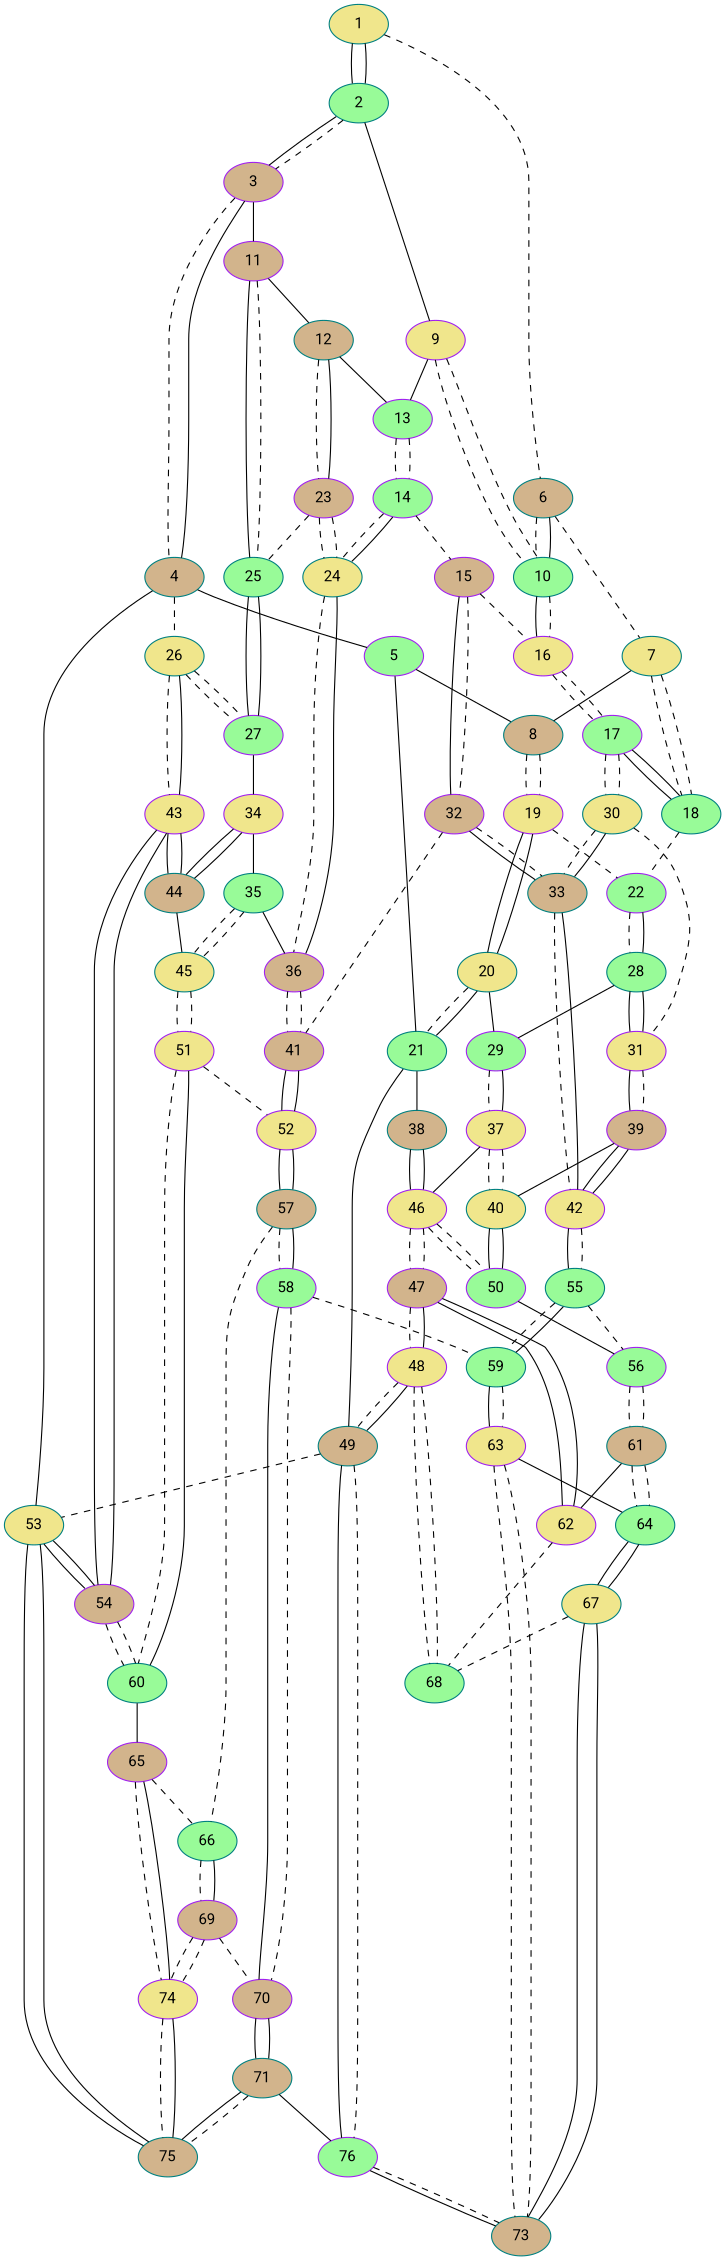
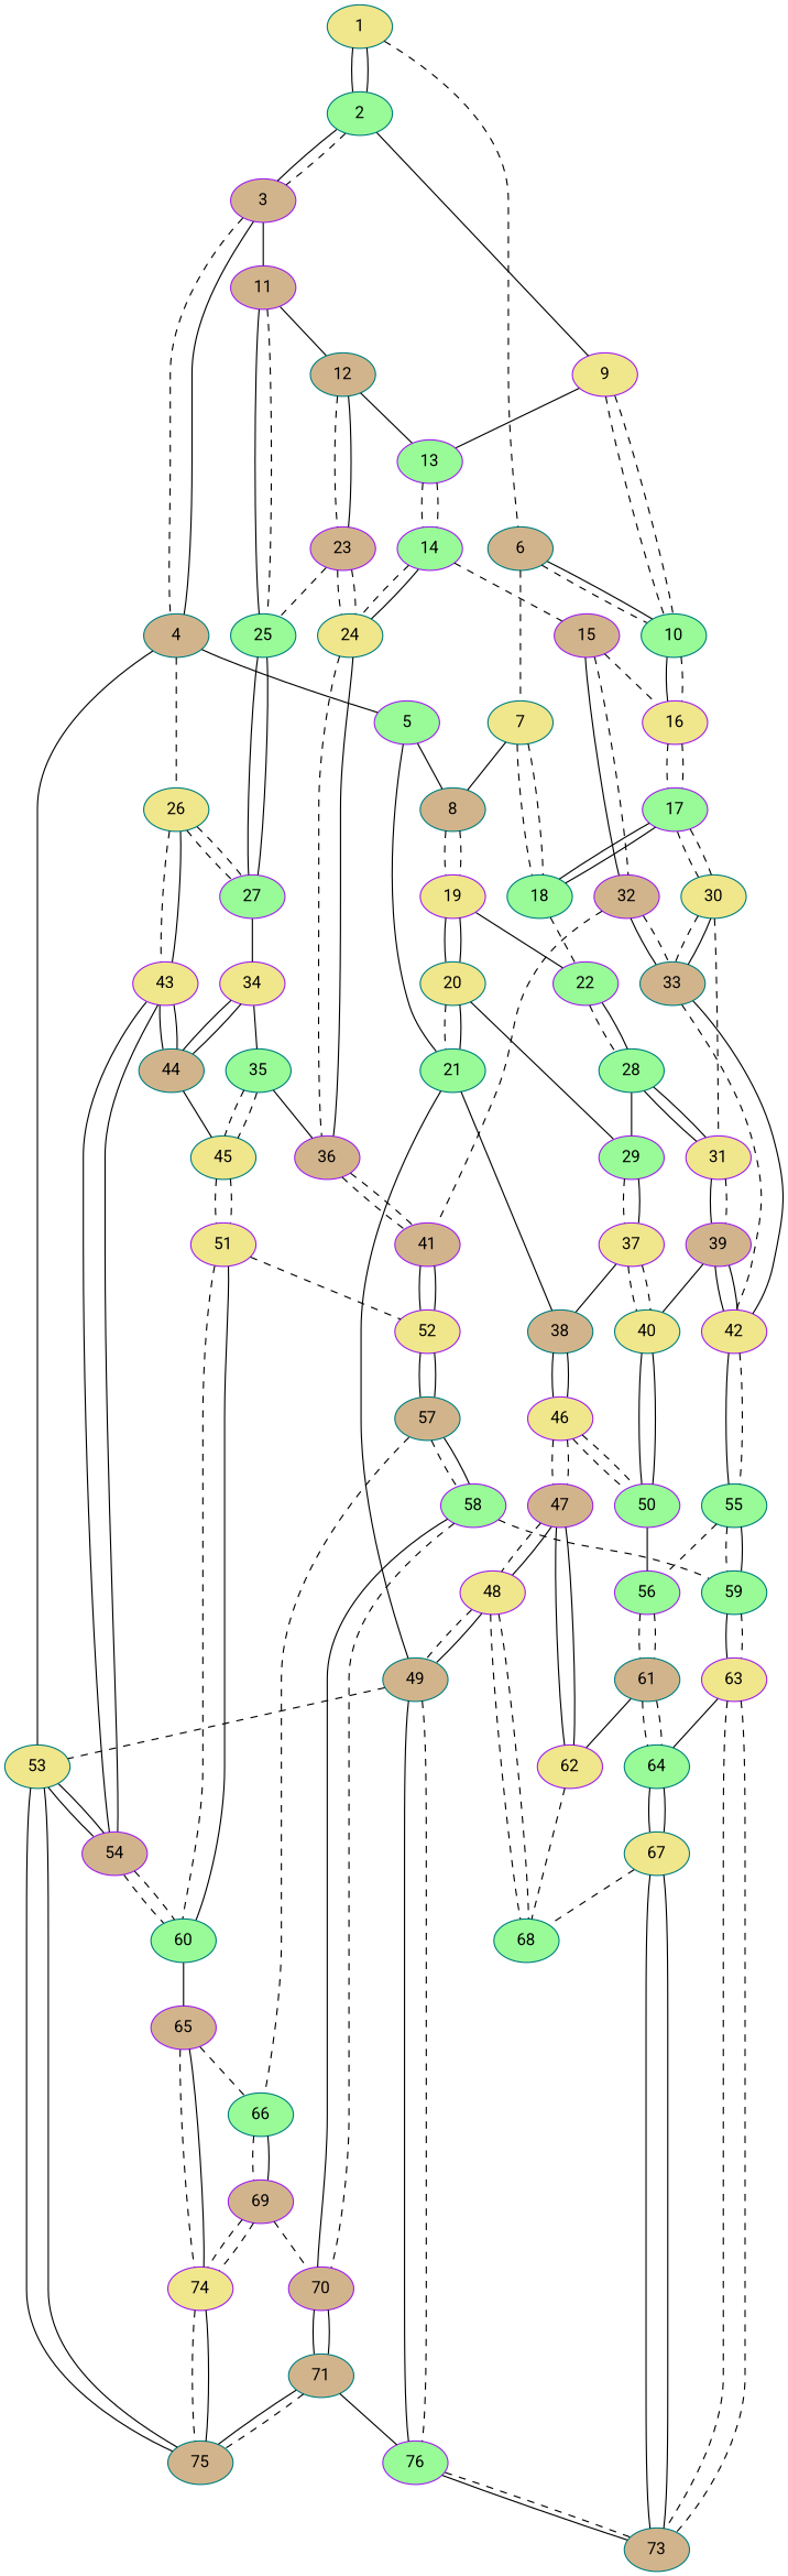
  graph {
    fontname=Roboto
    node [color=purple fillcolor=tan fontname=Roboto style=filled]
    edge [fontname=Roboto style=solid]
    1 [color=teal fillcolor=khaki]
    2 [color=teal fillcolor=palegreen]
    6 [color=teal]
    3
    9 [fillcolor=khaki]
    7 [color=teal fillcolor=khaki]
    10 [color=teal fillcolor=palegreen]
    4 [color=teal]
    11
    13 [fillcolor=palegreen]
    5 [fillcolor=palegreen]
    26 [color=teal fillcolor=khaki]
    53 [color=teal fillcolor=khaki]
    12 [color=teal]
    25 [color=teal fillcolor=palegreen]
    8 [color=teal]
    21 [color=teal fillcolor=palegreen]
    27 [fillcolor=palegreen]
    43 [fillcolor=khaki]
    54
    75 [color=teal]
    19 [fillcolor=khaki]
    38 [color=teal]
    49 [color=teal]
    18 [color=teal fillcolor=palegreen]
    16 [fillcolor=khaki]
    22 [fillcolor=palegreen]
    20 [color=teal fillcolor=khaki]
    14 [fillcolor=palegreen]
    17 [fillcolor=palegreen]
    23
    24 [color=teal fillcolor=khaki]
    15
    32
    36
    33 [color=teal]
    41
    30 [color=teal fillcolor=khaki]
    31 [fillcolor=khaki]
    28 [color=teal fillcolor=palegreen]
    29 [fillcolor=palegreen]
    37 [fillcolor=khaki]
    46 [fillcolor=khaki]
    n44 [fillcolor=palegreen label=76]
    34 [fillcolor=khaki]
    44 [color=teal]
    35 [color=teal fillcolor=palegreen]
    39
    40 [color=teal fillcolor=khaki]
    42 [fillcolor=khaki]
    52 [fillcolor=khaki]
    55 [color=teal fillcolor=palegreen]
    45 [color=teal fillcolor=khaki]
    51 [fillcolor=khaki]
    50 [fillcolor=palegreen]
    47
    56 [fillcolor=palegreen]
    57 [color=teal]
    59 [color=teal fillcolor=palegreen]
    60 [color=teal fillcolor=palegreen]
    48 [fillcolor=khaki]
    62 [fillcolor=khaki]
    68 [color=teal fillcolor=palegreen]
    73 [color=teal]
    61 [color=teal]
    65
    58 [fillcolor=palegreen]
    66 [color=teal fillcolor=palegreen]
    63 [fillcolor=khaki]
    64 [color=teal fillcolor=palegreen]
    70
    69
    71 [color=teal]
    74 [fillcolor=khaki]
    67 [color=teal fillcolor=khaki]
    1 -- 2
    1 -- 2
    1 -- 6 [style=dashed]
    2 -- 3
    2 -- 3 [style=dashed]
    2 -- 9
    6 -- 7 [style=dashed]
    6 -- 10 [style=dashed]
    6 -- 10
    3 -- 4 [style=dashed]
    3 -- 4
    3 -- 11
    9 -- 10 [style=dashed]
    9 -- 10 [style=dashed]
    9 -- 13
    7 -- 8
    7 -- 18 [style=dashed]
    7 -- 18 [style=dashed]
    10 -- 16
    10 -- 16 [style=dashed]
    4 -- 5
    4 -- 26 [style=dashed]
    4 -- 53
    11 -- 12
    11 -- 25
    11 -- 25 [style=dashed]
    13 -- 14 [style=dashed]
    13 -- 14 [style=dashed]
    5 -- 8
    5 -- 21
    26 -- 27 [style=dashed]
    26 -- 27 [style=dashed]
    26 -- 43 [style=dashed]
    26 -- 43
    53 -- 54
    53 -- 54
    53 -- 75
    53 -- 75
    12 -- 13
    12 -- 23 [style=dashed]
    12 -- 23
    25 -- 27
    25 -- 27
    8 -- 19 [style=dashed]
    8 -- 19 [style=dashed]
    21 -- 38
    21 -- 49
    27 -- 34
    43 -- 54
    43 -- 54
    43 -- 44
    43 -- 44
    54 -- 60 [style=dashed]
    54 -- 60 [style=dashed]
-   19 -- 22 [style=dashed]
+   19 -- 22
    19 -- 20
    19 -- 20
    38 -- 46
    38 -- 46
    49 -- 53 [style=dashed]
    49 -- n44
    49 -- n44 [style=dashed]
    18 -- 22 [style=dashed]
    16 -- 17 [style=dashed]
    16 -- 17 [style=dashed]
    22 -- 28 [style=dashed]
    22 -- 28
    20 -- 21 [style=dashed]
    20 -- 21
    20 -- 29
    14 -- 24 [style=dashed]
    14 -- 24
    14 -- 15 [style=dashed]
    17 -- 18
    17 -- 18
    17 -- 30 [style=dashed]
    17 -- 30 [style=dashed]
    23 -- 25 [style=dashed]
    23 -- 24 [style=dashed]
    23 -- 24 [style=dashed]
    24 -- 36 [style=dashed]
    24 -- 36
    15 -- 16 [style=dashed]
    15 -- 32
    15 -- 32 [style=dashed]
    32 -- 33
    32 -- 33 [style=dashed]
    32 -- 41 [style=dashed]
    36 -- 41 [style=dashed]
    36 -- 41 [style=dashed]
    33 -- 42 [style=dashed]
    33 -- 42
    41 -- 52
    41 -- 52
    30 -- 33 [style=dashed]
    30 -- 33
    30 -- 31 [style=dashed]
    31 -- 39
    31 -- 39 [style=dashed]
    28 -- 31
    28 -- 31
    28 -- 29
    29 -- 37 [style=dashed]
    29 -- 37
-   37 -- 46
+   37 -- 38
    37 -- 40 [style=dashed]
    37 -- 40 [style=dashed]
    46 -- 50 [style=dashed]
    46 -- 50 [style=dashed]
    46 -- 47 [style=dashed]
    46 -- 47 [style=dashed]
    n44 -- 73
    n44 -- 73 [style=dashed]
    34 -- 44
    34 -- 44
    34 -- 35
    44 -- 45
    35 -- 36
    35 -- 45 [style=dashed]
    35 -- 45 [style=dashed]
    39 -- 40
    39 -- 42
    39 -- 42
    40 -- 50
    40 -- 50
    42 -- 55
    42 -- 55 [style=dashed]
    52 -- 57
    52 -- 57
    55 -- 56 [style=dashed]
    55 -- 59 [style=dashed]
    55 -- 59
    45 -- 51 [style=dashed]
    45 -- 51 [style=dashed]
    51 -- 52 [style=dashed]
    51 -- 60 [style=dashed]
    51 -- 60
    50 -- 56
    47 -- 48 [style=dashed]
    47 -- 48
    47 -- 62
    47 -- 62
    56 -- 61 [style=dashed]
    56 -- 61 [style=dashed]
    57 -- 58 [style=dashed]
    57 -- 58
    57 -- 66 [style=dashed]
    59 -- 63
    59 -- 63 [style=dashed]
    60 -- 65
    48 -- 49 [style=dashed]
    48 -- 49
    48 -- 68 [style=dashed]
    48 -- 68 [style=dashed]
    62 -- 68 [style=dashed]
    61 -- 62
    61 -- 64 [style=dashed]
    61 -- 64 [style=dashed]
    65 -- 66 [style=dashed]
    65 -- 74 [style=dashed]
    65 -- 74
    58 -- 59 [style=dashed]
    58 -- 70
    58 -- 70 [style=dashed]
    66 -- 69 [style=dashed]
    66 -- 69
    63 -- 73 [style=dashed]
    63 -- 73 [style=dashed]
    63 -- 64
    64 -- 67
    64 -- 67
    70 -- 71
    70 -- 71
    69 -- 70 [style=dashed]
    69 -- 74 [style=dashed]
    69 -- 74 [style=dashed]
    71 -- 75
    71 -- 75 [style=dashed]
    71 -- n44
    74 -- 75 [style=dashed]
    74 -- 75
    67 -- 68 [style=dashed]
    67 -- 73
    67 -- 73
  }
